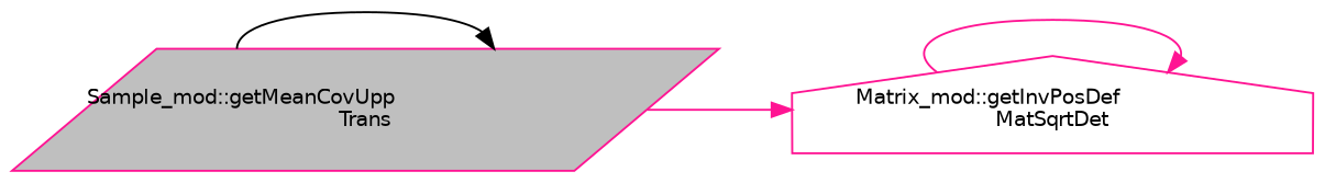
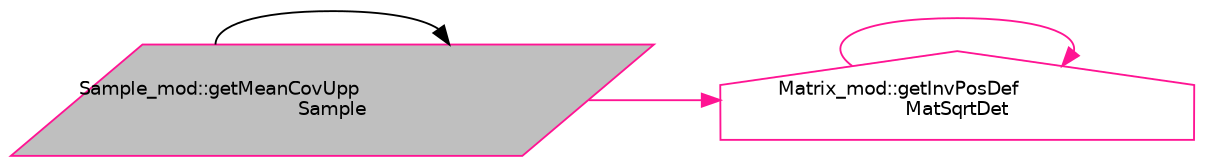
  digraph {
    rankdir=LR
    node [color=deeppink fontname=Helvetica fontsize=10 style=filled]
    edge [color=deeppink fontname=Helvetica fontsize=10 labelfontname=Helvetica labelfontsize=10 style=solid]
-   n1 [fillcolor=grey75 fontcolor=black height=0.2 label="Sample_mod::getMeanCovUpp\lTrans" shape=parallelogram width=0.4]
+   n1 [fillcolor=grey75 fontcolor=black height=0.2 label="Sample_mod::getMeanCovUpp\lSample" shape=parallelogram width=0.4]
    n2 [fillcolor=white height=0.2 label="Matrix_mod::getInvPosDef\lMatSqrtDet" shape=house width=0.4]
    n1 -> n1 [color=black]
    n1 -> n2
    n2 -> n2
  }
